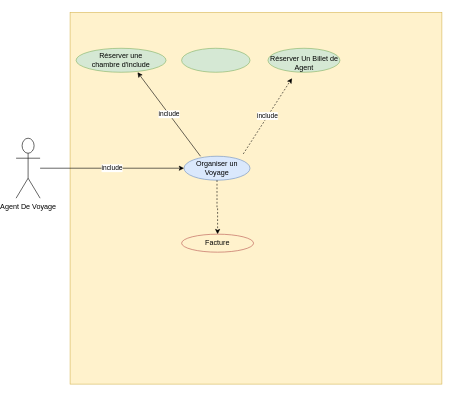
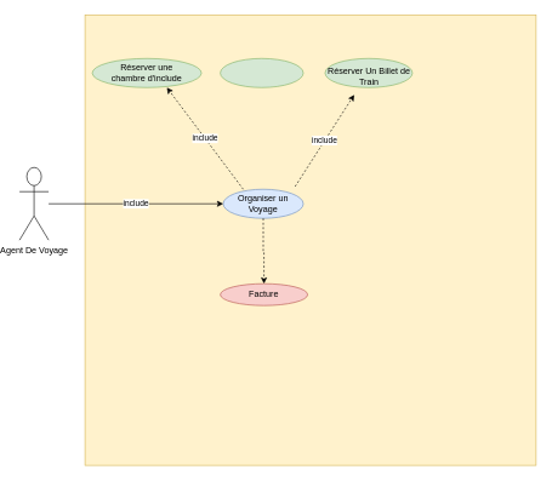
  <mxCell id="0" />
  <mxCell id="1" parent="0" />
  <mxCell id="2" value="" style="whiteSpace=wrap;html=1;aspect=fixed;fillColor=#fff2cc;strokeColor=#d6b656;" vertex="1" parent="1"><mxGeometry x="110" y="20" width="620" height="620" as="geometry" /></mxCell>
  <mxCell id="3" value="" style="ellipse;whiteSpace=wrap;html=1;fillColor=#dae8fc;strokeColor=#6c8ebf;" vertex="1" parent="1"><mxGeometry x="300" y="260" width="110" height="40" as="geometry" /></mxCell>
  <mxCell id="4" value="Agent De Voyage" style="shape=umlActor;verticalLabelPosition=bottom;verticalAlign=top;html=1;outlineConnect=0;" vertex="1" parent="1"><mxGeometry x="20" y="230" width="40" height="100" as="geometry" /></mxCell>
  <mxCell id="5" value="" style="ellipse;whiteSpace=wrap;html=1;fillColor=#d5e8d4;strokeColor=#82b366;" vertex="1" parent="1"><mxGeometry x="120" y="80" width="150" height="40" as="geometry" /></mxCell>
  <mxCell id="6" value="Réserver une chambre d'include" style="text;html=1;strokeColor=none;fillColor=none;align=center;verticalAlign=middle;whiteSpace=wrap;rounded=0;" vertex="1" parent="1"><mxGeometry x="140" y="80" width="110" height="40" as="geometry" /></mxCell>
  <mxCell id="7" value="" style="ellipse;whiteSpace=wrap;html=1;fillColor=#d5e8d4;strokeColor=#82b366;" vertex="1" parent="1"><mxGeometry x="296" y="80" width="114" height="40" as="geometry" /></mxCell>
  <mxCell id="8" value="" style="ellipse;whiteSpace=wrap;html=1;fillColor=#d5e8d4;strokeColor=#82b366;" vertex="1" parent="1"><mxGeometry x="440" y="80" width="120" height="40" as="geometry" /></mxCell>
- <mxCell id="9" value="Réserver Un Billet de Agent" style="text;html=1;strokeColor=none;fillColor=none;align=center;verticalAlign=middle;whiteSpace=wrap;rounded=0;" vertex="1" parent="1"><mxGeometry x="441" y="90" width="119" height="30" as="geometry" /></mxCell>
+ <mxCell id="9" value="Réserver Un Billet de Train" style="text;html=1;strokeColor=none;fillColor=none;align=center;verticalAlign=middle;whiteSpace=wrap;rounded=0;" vertex="1" parent="1"><mxGeometry x="441" y="90" width="119" height="30" as="geometry" /></mxCell>
  <mxCell id="10" value="" style="edgeStyle=orthogonalEdgeStyle;rounded=0;orthogonalLoop=1;jettySize=auto;html=1;dashed=1;" edge="1" parent="1" source="11" target="15"><mxGeometry relative="1" as="geometry" /></mxCell>
  <mxCell id="11" value="Organiser un Voyage" style="text;html=1;strokeColor=none;fillColor=none;align=center;verticalAlign=middle;whiteSpace=wrap;rounded=0;" vertex="1" parent="1"><mxGeometry x="300" y="260" width="110" height="40" as="geometry" /></mxCell>
  <mxCell id="12" value="include" style="endArrow=classic;html=1;" edge="1" parent="1" target="11"><mxGeometry width="50" height="50" relative="1" as="geometry"><mxPoint x="60" y="280" as="sourcePoint" /><mxPoint x="170" y="280" as="targetPoint" /></mxGeometry></mxCell>
- <mxCell id="13" value="include" style="endArrow=classic;html=1;dashed=0;entryX=0.75;entryY=1;entryDx=0;entryDy=0;exitX=0.25;exitY=0;exitDx=0;exitDy=0;" edge="1" parent="1" source="11" target="6"><mxGeometry width="50" height="50" relative="1" as="geometry"><mxPoint x="290" y="270" as="sourcePoint" /><mxPoint x="340" y="220" as="targetPoint" /></mxGeometry></mxCell>
+ <mxCell id="13" value="include" style="endArrow=classic;html=1;dashed=1;entryX=0.75;entryY=1;entryDx=0;entryDy=0;exitX=0.25;exitY=0;exitDx=0;exitDy=0;" edge="1" parent="1" source="11" target="6"><mxGeometry width="50" height="50" relative="1" as="geometry"><mxPoint x="290" y="270" as="sourcePoint" /><mxPoint x="340" y="220" as="targetPoint" /></mxGeometry></mxCell>
  <mxCell id="14" value="include" style="endArrow=classic;html=1;dashed=1;entryX=0.328;entryY=1.333;entryDx=0;entryDy=0;entryPerimeter=0;exitX=0.898;exitY=-0.095;exitDx=0;exitDy=0;exitPerimeter=0;" edge="1" parent="1" source="11" target="9"><mxGeometry width="50" height="50" relative="1" as="geometry"><mxPoint x="290" y="270" as="sourcePoint" /><mxPoint x="340" y="220" as="targetPoint" /></mxGeometry></mxCell>
- <mxCell id="15" value="Facture" style="ellipse;whiteSpace=wrap;html=1;fillColor=#fff2cc;strokeColor=#b85450;" vertex="1" parent="1"><mxGeometry x="296" y="390" width="120" height="30" as="geometry" /></mxCell>
+ <mxCell id="15" value="Facture" style="ellipse;whiteSpace=wrap;html=1;fillColor=#f8cecc;strokeColor=#b85450;" vertex="1" parent="1"><mxGeometry x="296" y="390" width="120" height="30" as="geometry" /></mxCell>
